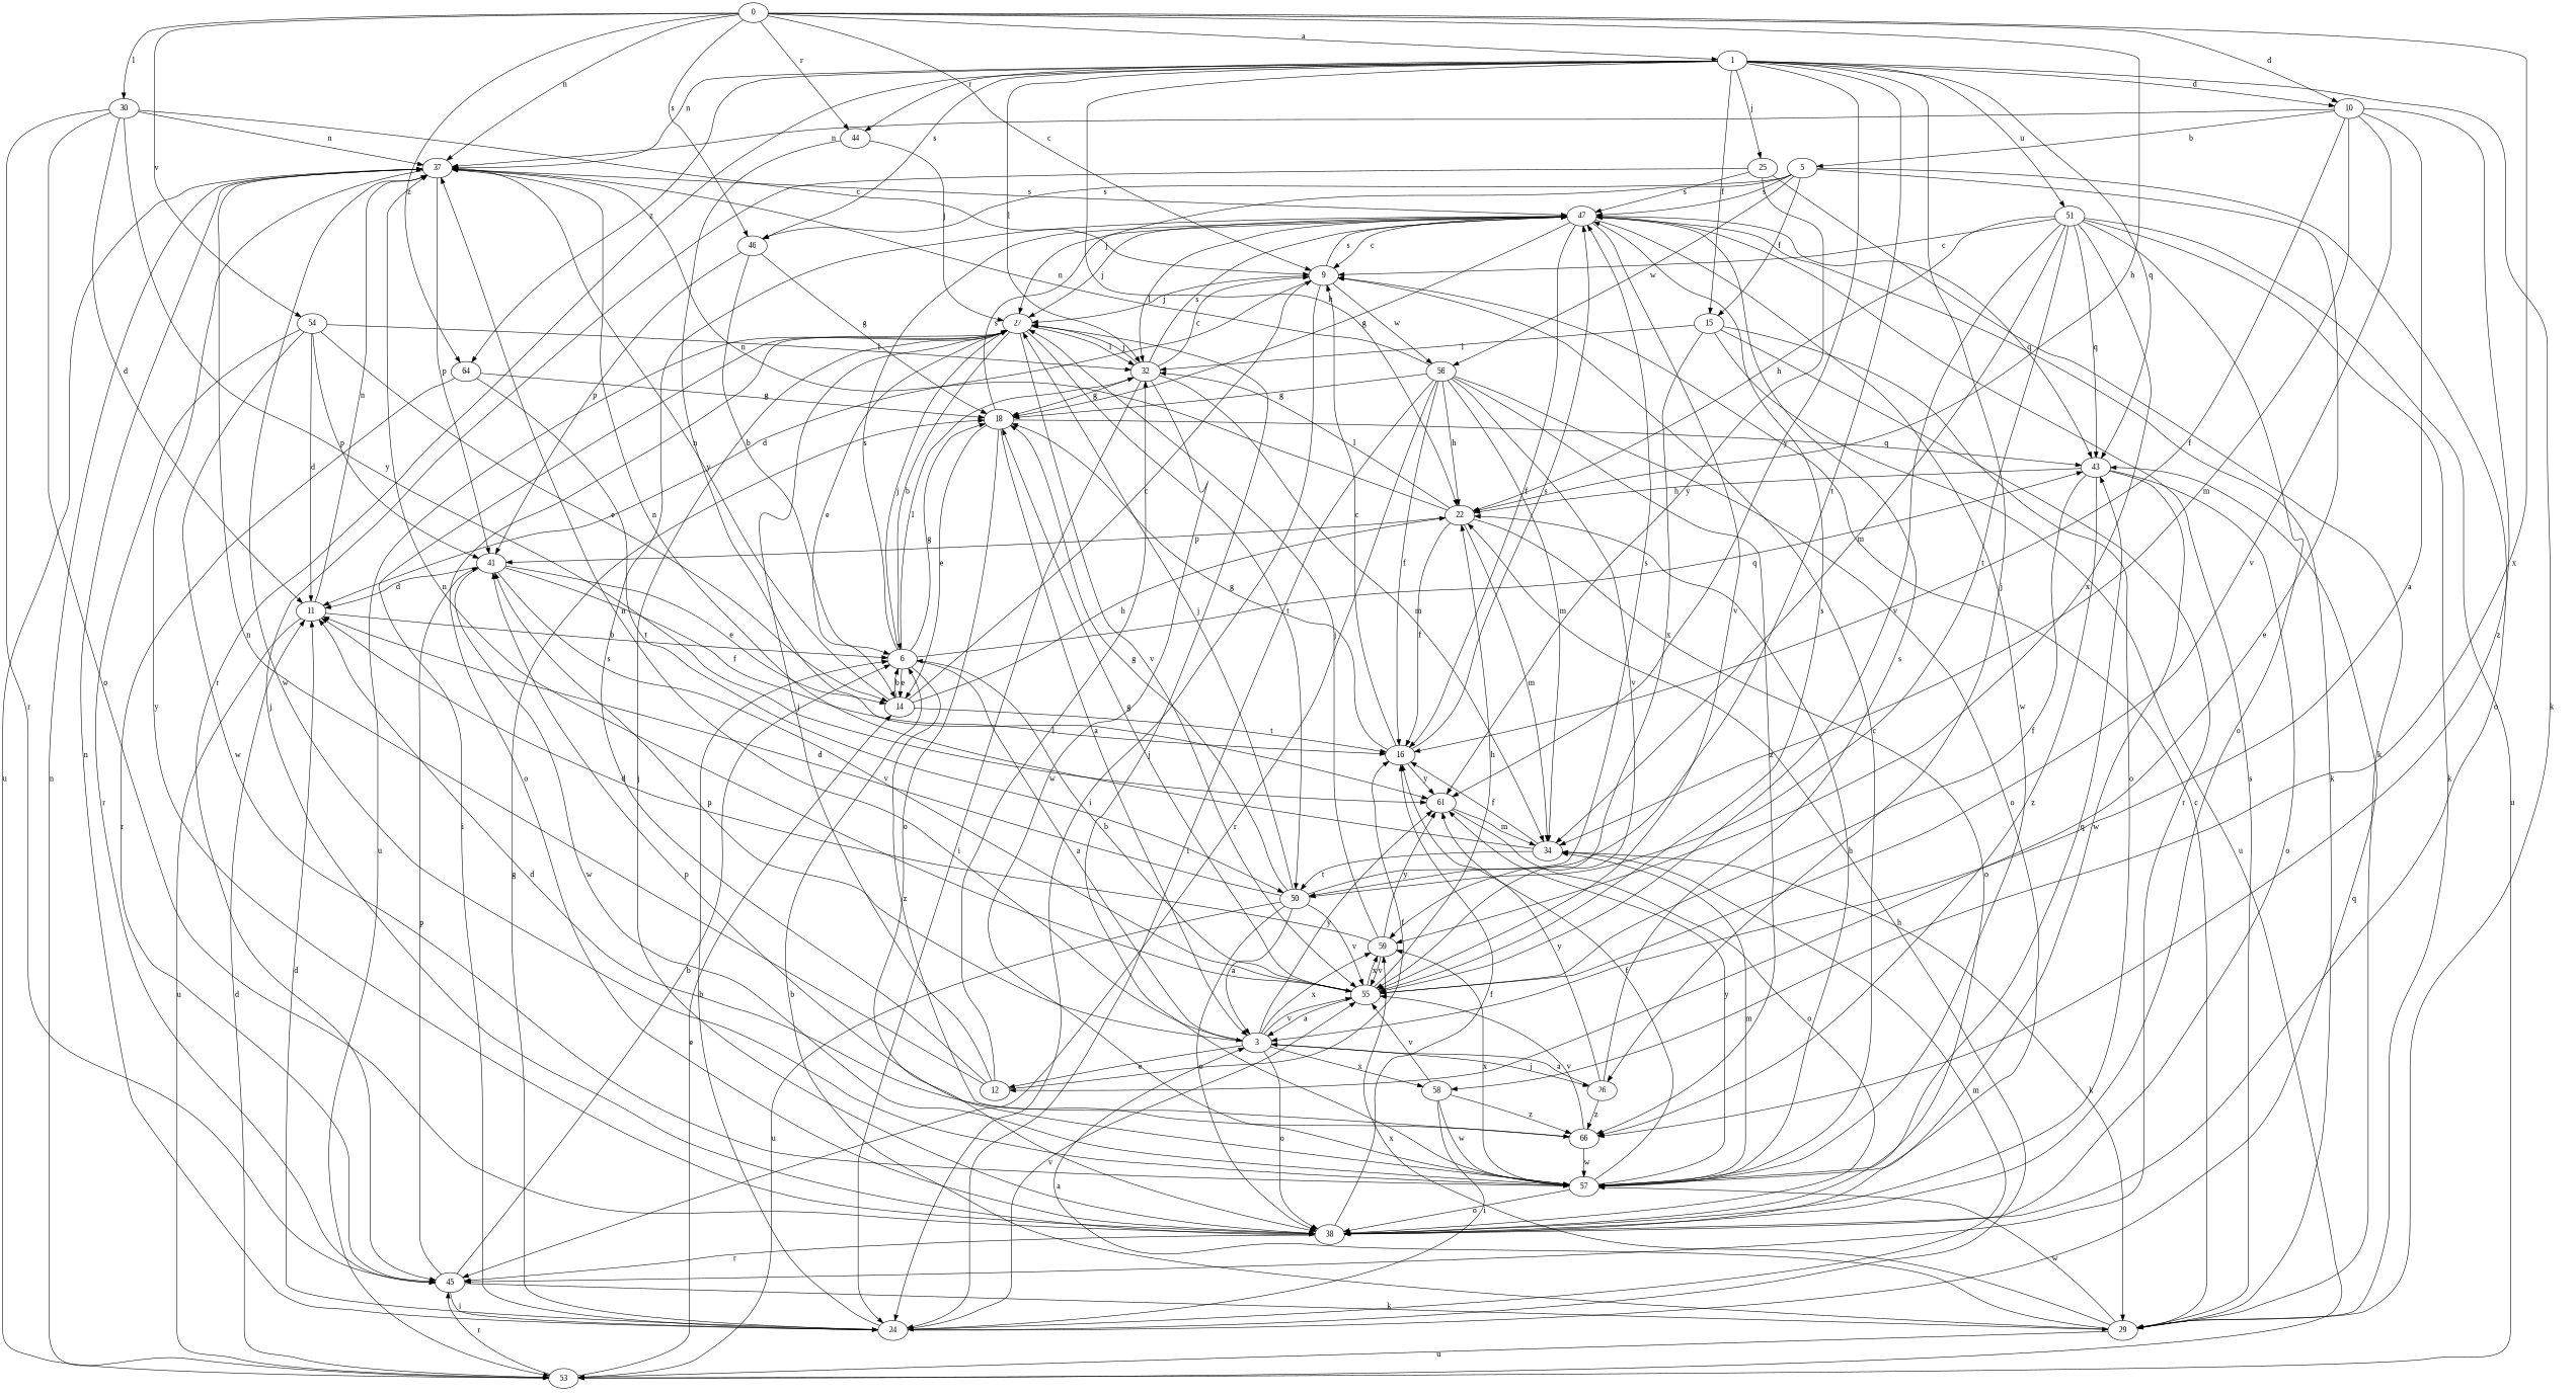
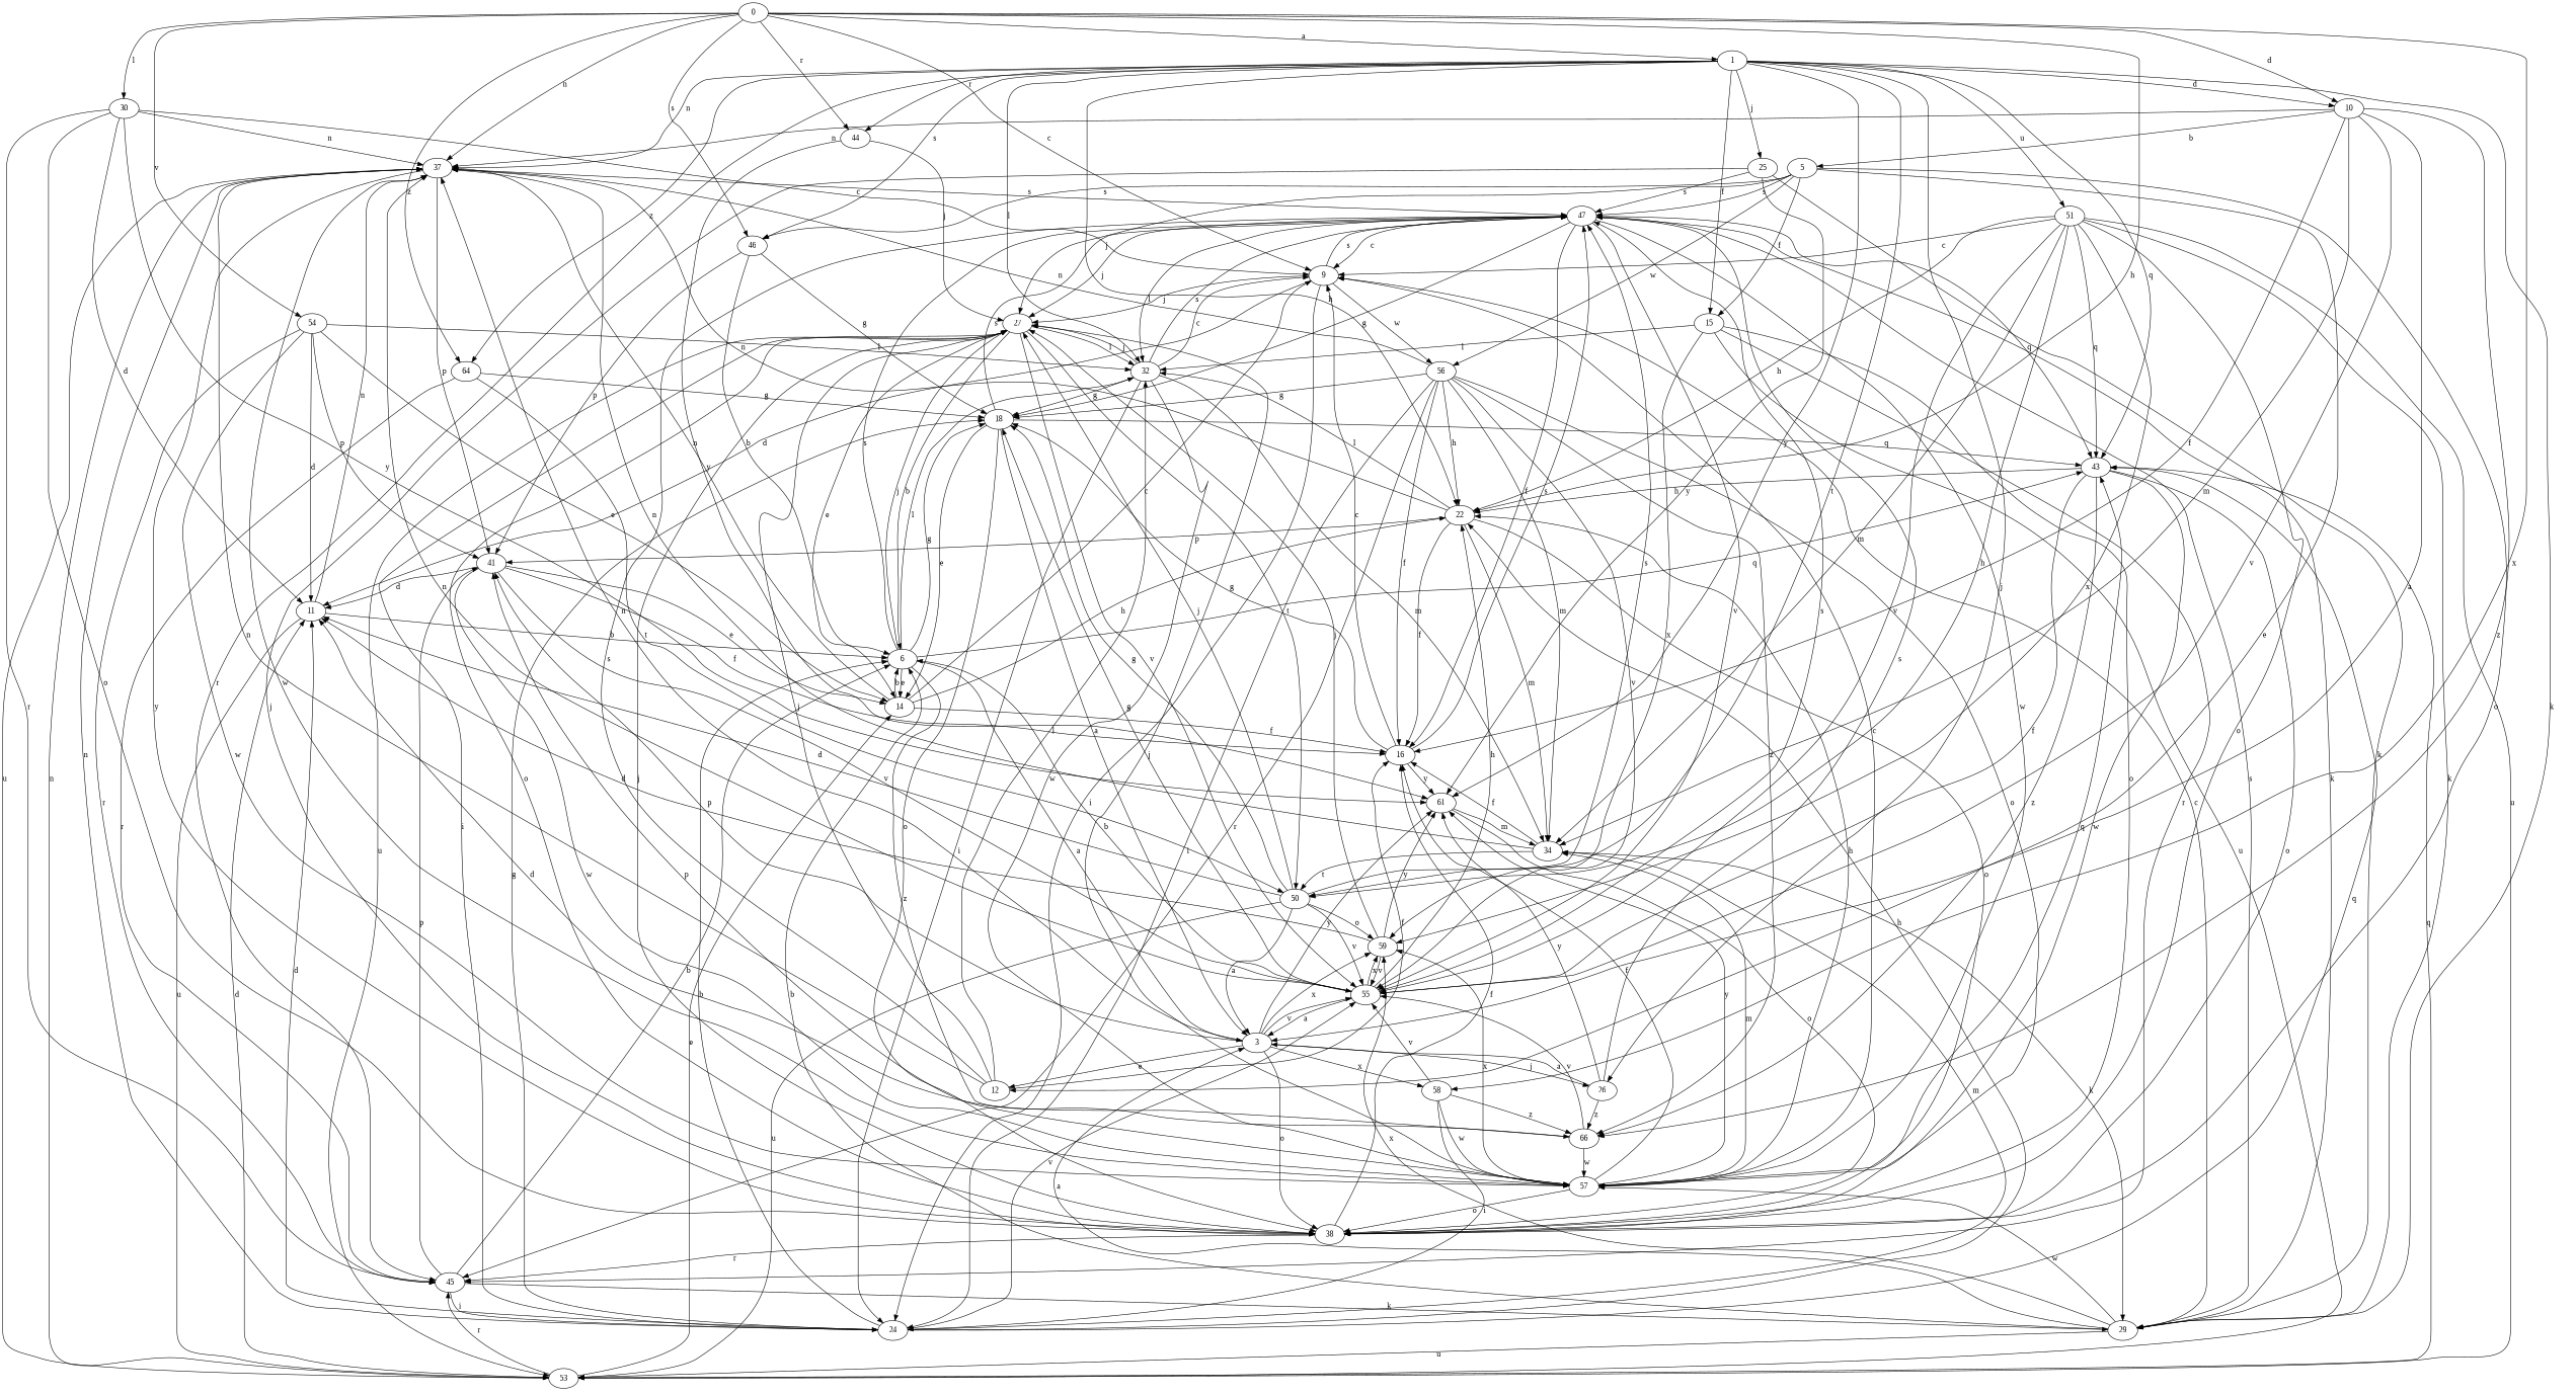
  strict digraph {
    fontname="Liberation Serif"
    node [fontname="Liberation Serif"]
    edge [fontname="Liberation Serif"]
    0
    1
    9
    10
    22
    30
    37
    44
    46
    54
    58
    64
    15
    25
    26
    29
    32
    43
    45
    50
    51
    61
    27
    47
    56
    11
    24
    3
    55
    5
    66
    16
    34
    38
    41
    53
    57
    6
    18
    14
    59
    12
    0 -> 1 [label=a]
    0 -> 9 [label=c]
    0 -> 10 [label=d]
    0 -> 22 [label=h]
    0 -> 30 [label=l]
    0 -> 37 [label=n]
    0 -> 44 [label=r]
    0 -> 46 [label=s]
    0 -> 54 [label=v]
    0 -> 58 [label=x]
    0 -> 64 [label=z]
    1 -> 10 [label=d]
    1 -> 22 [label=h]
    1 -> 37 [label=n]
    1 -> 44 [label=r]
    1 -> 46 [label=s]
    1 -> 64 [label=z]
    1 -> 15 [label=f]
    1 -> 25 [label=j]
    1 -> 26 [label=j]
    1 -> 29 [label=k]
    1 -> 32 [label=l]
    1 -> 43 [label=q]
    1 -> 45 [label=r]
    1 -> 50 [label=t]
    1 -> 51 [label=u]
    1 -> 61 [label=y]
    9 -> 27 [label=j]
    9 -> 47 [label=s]
    9 -> 56 [label=w]
    9 -> 11 [label=d]
    9 -> 24 [label=i]
    10 -> 37 [label=n]
    10 -> 3 [label=a]
    10 -> 55 [label=v]
    10 -> 5 [label=b]
    10 -> 66 [label=z]
    10 -> 16 [label=f]
    10 -> 34 [label=m]
    22 -> 37 [label=n]
    22 -> 32 [label=l]
    22 -> 16 [label=f]
    22 -> 34 [label=m]
    22 -> 38 [label=o]
    22 -> 41 [label=p]
    30 -> 9 [label=c]
    30 -> 37 [label=n]
    30 -> 45 [label=r]
    30 -> 61 [label=y]
    30 -> 11 [label=d]
    30 -> 38 [label=o]
    37 -> 47 [label=s]
    37 -> 38 [label=y]
    37 -> 41 [label=p]
    37 -> 53 [label=u]
    37 -> 57 [label=w]
    44 -> 61 [label=y]
    44 -> 27 [label=j]
    46 -> 41 [label=p]
    46 -> 6 [label=b]
    46 -> 18 [label=g]
    54 -> 32 [label=l]
    54 -> 45 [label=r]
    54 -> 11 [label=d]
    54 -> 41 [label=p]
    54 -> 57 [label=w]
    54 -> 14 [label=e]
    58 -> 24 [label=i]
    58 -> 55 [label=v]
    58 -> 66 [label=z]
    58 -> 57 [label=w]
    64 -> 45 [label=r]
    64 -> 50 [label=t]
    64 -> 18 [label=g]
    15 -> 32 [label=l]
    15 -> 45 [label=r]
    15 -> 38 [label=o]
    15 -> 53 [label=u]
    15 -> 59 [label=x]
    25 -> 29 [label=k]
    25 -> 61 [label=y]
    25 -> 47 [label=s]
    25 -> 38 [label=j]
    26 -> 61 [label=y]
    26 -> 47 [label=s]
    26 -> 3 [label=a]
    26 -> 66 [label=z]
    29 -> 9 [label=c]
    29 -> 47 [label=s]
    29 -> 3 [label=a]
    29 -> 53 [label=u]
    29 -> 57 [label=w]
    29 -> 6 [label=b]
    29 -> 59 [label=x]
    32 -> 9 [label=c]
    32 -> 27 [label=j]
    32 -> 47 [label=s]
    32 -> 24 [label=i]
    32 -> 34 [label=m]
    32 -> 57 [label=w]
    32 -> 18 [label=g]
    43 -> 22 [label=h]
    43 -> 55 [label=f]
    43 -> 66 [label=z]
    43 -> 38 [label=o]
    43 -> 57 [label=w]
    45 -> 29 [label=k]
    45 -> 24 [label=i]
    45 -> 41 [label=p]
    45 -> 6 [label=b]
    50 -> 27 [label=j]
    50 -> 47 [label=s]
    50 -> 11 [label=d]
    50 -> 3 [label=a]
    50 -> 55 [label=v]
-   50 -> 38 [label=o]
+   50 -> 59 [label=o]
    50 -> 53 [label=u]
    50 -> 18 [label=g]
    51 -> 9 [label=c]
    51 -> 22 [label=h]
    51 -> 29 [label=k]
    51 -> 43 [label=q]
-   51 -> 50 [label=t]
+   51 -> 50 [label=h]
    51 -> 55 [label=v]
    51 -> 34 [label=m]
    51 -> 38 [label=o]
    51 -> 53 [label=u]
    51 -> 59 [label=x]
    61 -> 34 [label=m]
    61 -> 38 [label=o]
    27 -> 32 [label=l]
    27 -> 50 [label=t]
    27 -> 24 [label=i]
    27 -> 55 [label=v]
    27 -> 38 [label=o]
    27 -> 53 [label=u]
    27 -> 6 [label=b]
    27 -> 14 [label=e]
    47 -> 9 [label=c]
    47 -> 29 [label=k]
    47 -> 32 [label=l]
    47 -> 43 [label=q]
    47 -> 27 [label=j]
    47 -> 55 [label=v]
    47 -> 16 [label=f]
    47 -> 57 [label=w]
    47 -> 18 [label=g]
    56 -> 22 [label=h]
    56 -> 37 [label=n]
    56 -> 45 [label=r]
    56 -> 24 [label=i]
    56 -> 55 [label=v]
    56 -> 66 [label=z]
    56 -> 16 [label=f]
    56 -> 34 [label=m]
    56 -> 38 [label=o]
    56 -> 18 [label=g]
    11 -> 37 [label=n]
    11 -> 53 [label=u]
    11 -> 6 [label=b]
    24 -> 22 [label=h]
    24 -> 37 [label=n]
    24 -> 43 [label=q]
    24 -> 11 [label=d]
    24 -> 55 [label=v]
    24 -> 34 [label=m]
    24 -> 6 [label=b]
    24 -> 18 [label=g]
    3 -> 37 [label=n]
    3 -> 58 [label=x]
    3 -> 26 [label=j]
    3 -> 61 [label=y]
    3 -> 55 [label=v]
    3 -> 38 [label=o]
    3 -> 41 [label=p]
    3 -> 59 [label=x]
    3 -> 12 [label=e]
    55 -> 22 [label=h]
    55 -> 37 [label=n]
    55 -> 47 [label=s]
    55 -> 3 [label=a]
    55 -> 6 [label=b]
    55 -> 18 [label=g]
    55 -> 59 [label=x]
    5 -> 46 [label=s]
    5 -> 15 [label=f]
    5 -> 27 [label=j]
    5 -> 47 [label=s]
    5 -> 56 [label=w]
    5 -> 38 [label=o]
    5 -> 12 [label=e]
    66 -> 11 [label=d]
    66 -> 55 [label=v]
    66 -> 57 [label=w]
    16 -> 9 [label=c]
    16 -> 61 [label=y]
    16 -> 47 [label=s]
    16 -> 18 [label=g]
    34 -> 37 [label=n]
    34 -> 29 [label=k]
    34 -> 50 [label=t]
    34 -> 16 [label=f]
    38 -> 45 [label=r]
    38 -> 27 [label=j]
    38 -> 16 [label=f]
    41 -> 11 [label=d]
    41 -> 55 [label=v]
    41 -> 16 [label=f]
    41 -> 57 [label=w]
    41 -> 14 [label=e]
    53 -> 37 [label=n]
+   53 -> 43 [label=q]
    53 -> 45 [label=r]
    53 -> 11 [label=d]
    53 -> 14 [label=e]
    57 -> 9 [label=c]
    57 -> 22 [label=h]
    57 -> 43 [label=q]
    57 -> 61 [label=y]
    57 -> 27 [label=j]
    57 -> 16 [label=f]
    57 -> 34 [label=m]
    57 -> 38 [label=o]
    57 -> 41 [label=p]
    57 -> 59 [label=x]
    6 -> 32 [label=l]
    6 -> 43 [label=q]
    6 -> 27 [label=j]
    6 -> 47 [label=s]
    6 -> 3 [label=a]
    6 -> 66 [label=z]
    6 -> 18 [label=g]
    6 -> 14 [label=e]
    18 -> 43 [label=q]
    18 -> 47 [label=s]
    18 -> 3 [label=a]
    18 -> 38 [label=o]
    18 -> 14 [label=e]
    14 -> 9 [label=c]
    14 -> 22 [label=h]
    14 -> 37 [label=n]
-   14 -> 16 [label=t]
+   14 -> 16 [label=f]
    14 -> 6 [label=b]
    59 -> 61 [label=y]
    59 -> 27 [label=j]
    59 -> 11 [label=d]
    59 -> 55 [label=v]
    12 -> 37 [label=n]
    12 -> 32 [label=l]
    12 -> 27 [label=j]
    12 -> 47 [label=s]
    12 -> 16 [label=f]
  }
